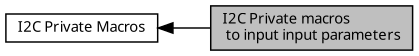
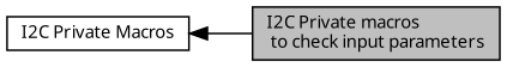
  digraph {
    rankdir=LR
    fontname="Noto Sans"
    node [color=black fontname="Noto Sans" fontsize=10 shape=box style=filled]
-   n1 [fillcolor=grey75 fontcolor=black height=0.2 label="I2C Private macros\l to input input parameters" width=0.4]
+   n1 [fillcolor=grey75 fontcolor=black height=0.2 label="I2C Private macros\l to check input parameters" width=0.4]
    n2 [fillcolor=white height=0.2 label="I2C Private Macros" width=0.4]
    n2 -> n1 [dir=back fontname="Noto Sans" fontsize=10 labelfontname=Helvetica labelfontsize=10 shape=plaintext style=solid]
  }
